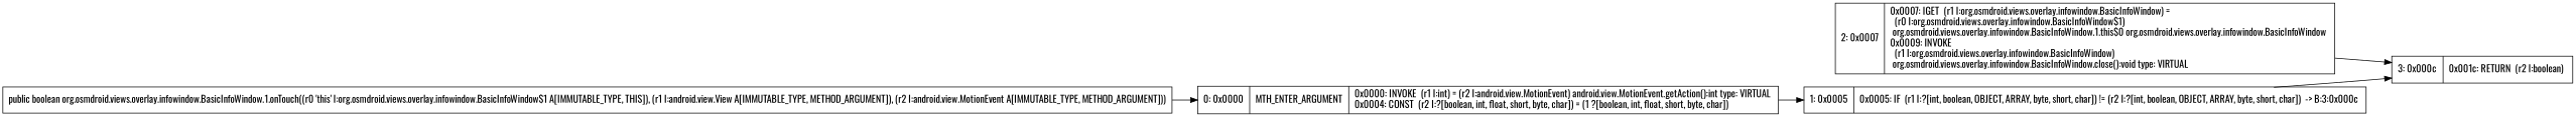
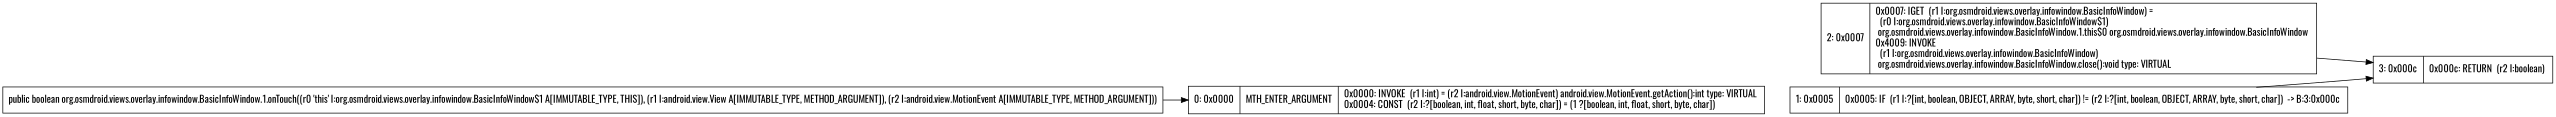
  digraph {
    fontname=Oswald
    rankdir=LR
    node [fontname=Oswald shape=record]
    edge [fontname=Oswald]
    n1 [label="{0\:\ 0x0000|MTH_ENTER_ARGUMENT\l|0x0000: INVOKE  (r1 I:int) = (r2 I:android.view.MotionEvent) android.view.MotionEvent.getAction():int type: VIRTUAL \l0x0004: CONST  (r2 I:?[boolean, int, float, short, byte, char]) = (1 ?[boolean, int, float, short, byte, char]) \l}"]
    n2 [label="{1\:\ 0x0005|0x0005: IF  (r1 I:?[int, boolean, OBJECT, ARRAY, byte, short, char]) != (r2 I:?[int, boolean, OBJECT, ARRAY, byte, short, char])  \-\> B:3:0x000c \l}"]
-   n3 [label="{3\:\ 0x000c|0x001c: RETURN  (r2 I:boolean) \l}"]
-   n4 [label="{2\:\ 0x0007|0x0007: IGET  (r1 I:org.osmdroid.views.overlay.infowindow.BasicInfoWindow) = \l  (r0 I:org.osmdroid.views.overlay.infowindow.BasicInfoWindow$1)\l org.osmdroid.views.overlay.infowindow.BasicInfoWindow.1.this$0 org.osmdroid.views.overlay.infowindow.BasicInfoWindow \l0x0009: INVOKE  \l  (r1 I:org.osmdroid.views.overlay.infowindow.BasicInfoWindow)\l org.osmdroid.views.overlay.infowindow.BasicInfoWindow.close():void type: VIRTUAL \l}"]
+   n3 [label="{3\:\ 0x000c|0x000c: RETURN  (r2 I:boolean) \l}"]
+   n4 [label="{2\:\ 0x0007|0x0007: IGET  (r1 I:org.osmdroid.views.overlay.infowindow.BasicInfoWindow) = \l  (r0 I:org.osmdroid.views.overlay.infowindow.BasicInfoWindow$1)\l org.osmdroid.views.overlay.infowindow.BasicInfoWindow.1.this$0 org.osmdroid.views.overlay.infowindow.BasicInfoWindow \l0x4009: INVOKE  \l  (r1 I:org.osmdroid.views.overlay.infowindow.BasicInfoWindow)\l org.osmdroid.views.overlay.infowindow.BasicInfoWindow.close():void type: VIRTUAL \l}"]
    n5 [label="{public boolean org.osmdroid.views.overlay.infowindow.BasicInfoWindow.1.onTouch((r0 'this' I:org.osmdroid.views.overlay.infowindow.BasicInfoWindow$1 A[IMMUTABLE_TYPE, THIS]), (r1 I:android.view.View A[IMMUTABLE_TYPE, METHOD_ARGUMENT]), (r2 I:android.view.MotionEvent A[IMMUTABLE_TYPE, METHOD_ARGUMENT])) }"]
-   n1 -> n2
    n2 -> n3
    n4 -> n3
    n5 -> n1
  }
